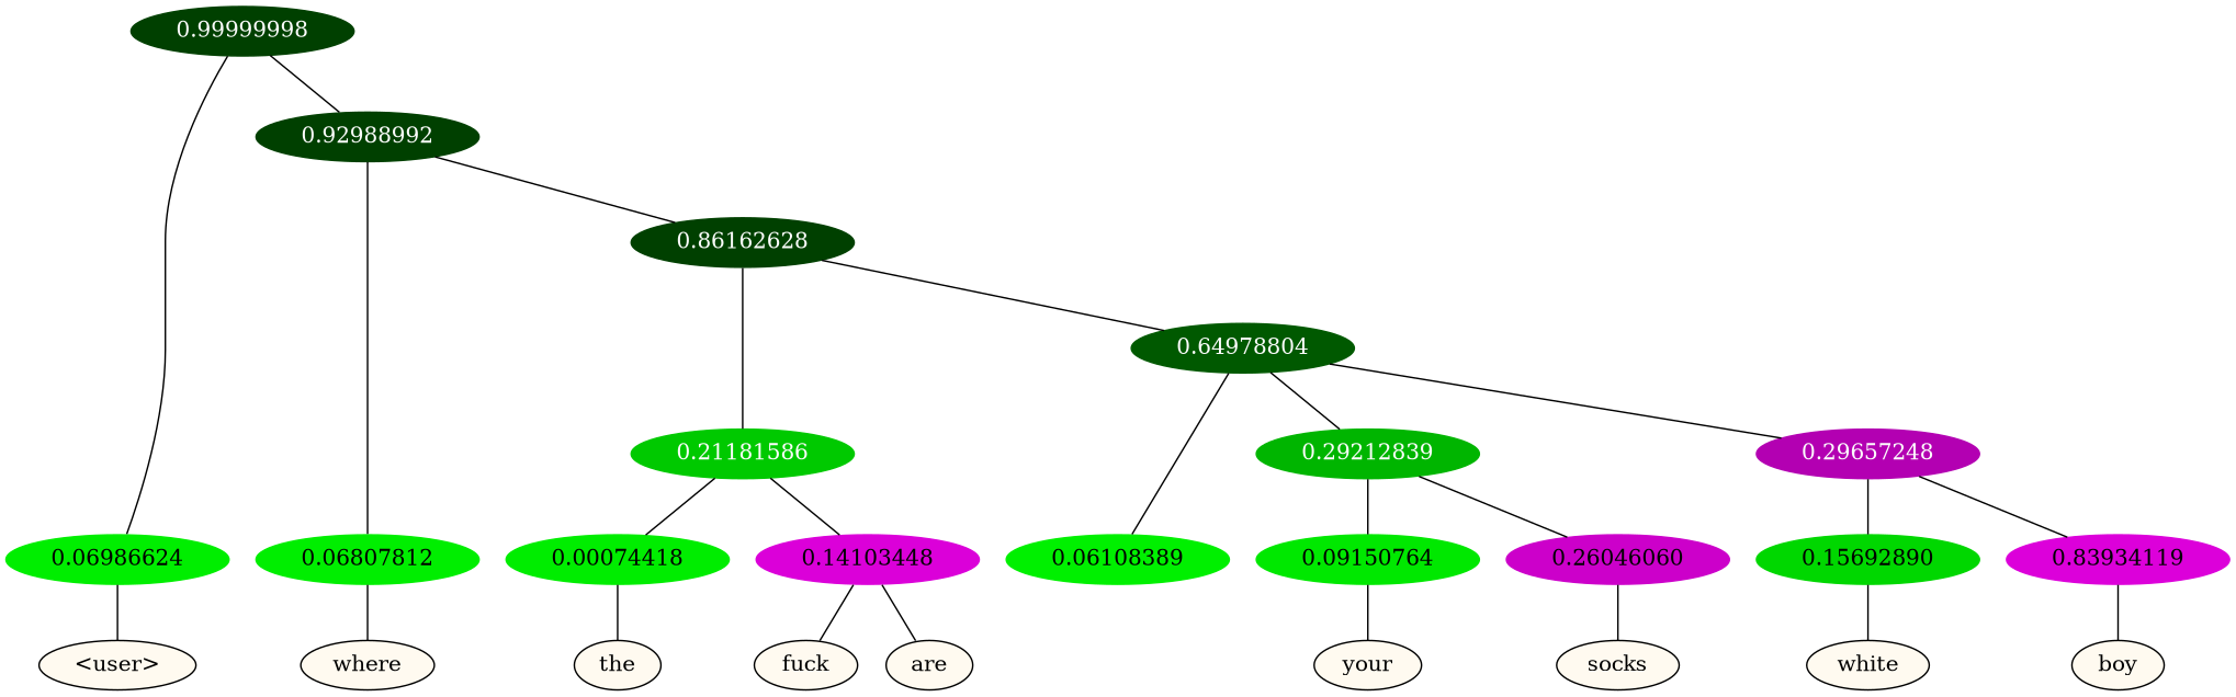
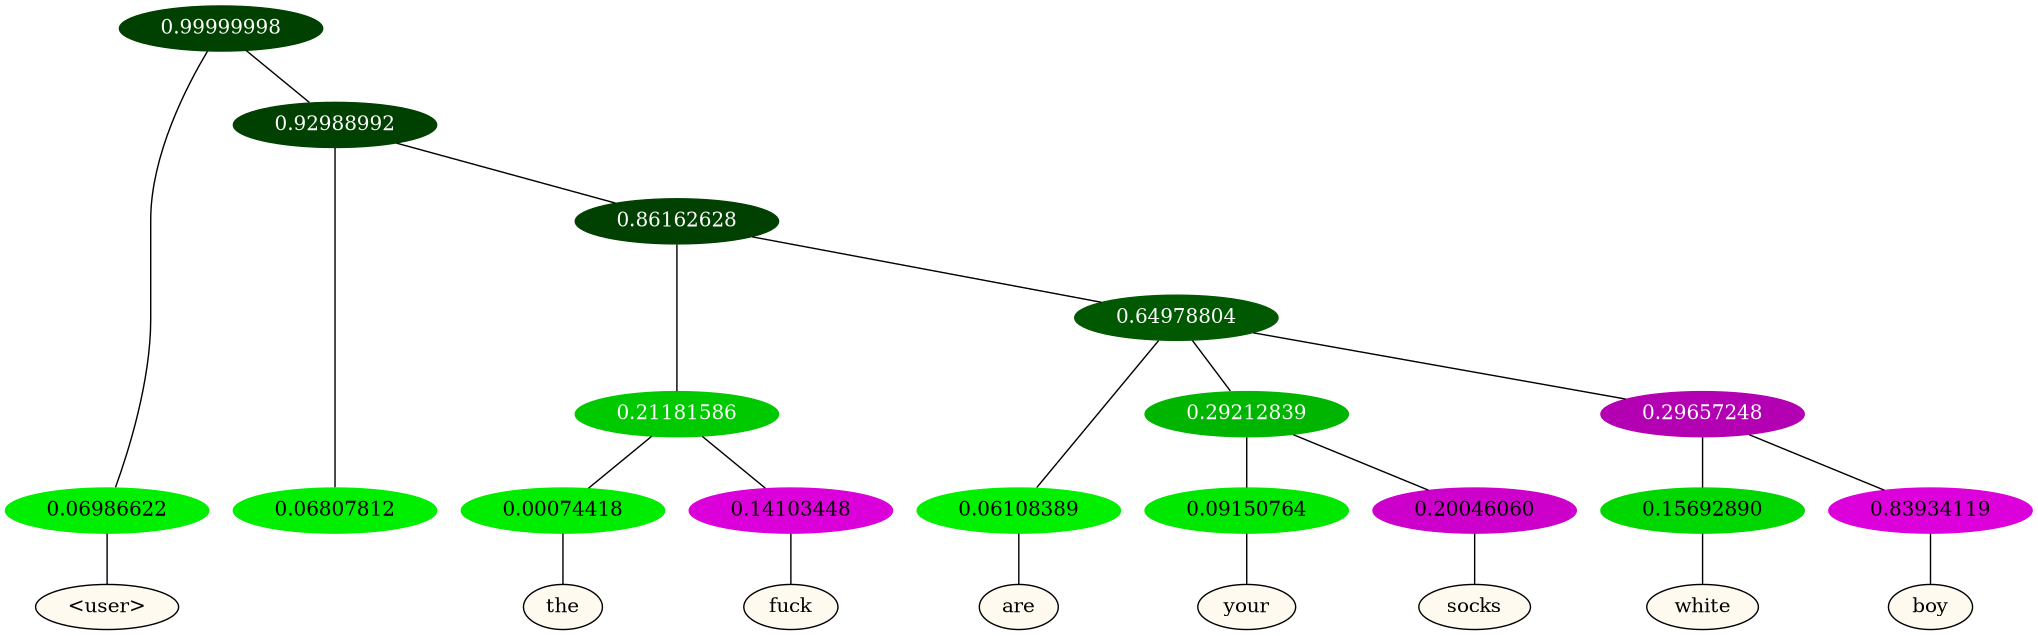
  graph {
    node [color=black format=png nodesep=0.001 ordering=out overlap_scaling=0.01 ranksep=0.001 style=filled]
    n1 [fillcolor=floralwhite height=0.15 label="\<user\>" style="filled,solid" width=0.15]
-   n2 [fillcolor=floralwhite height=0.15 label=where style="filled,solid" width=0.15]
    n3 [fillcolor=floralwhite height=0.15 label=the style="filled,solid" width=0.15]
    n4 [fillcolor=floralwhite height=0.15 label=fuck style="filled,solid" width=0.15]
    n5 [fillcolor=floralwhite height=0.15 label=are style="filled,solid" width=0.15]
    n6 [fillcolor=floralwhite height=0.15 label=your style="filled,solid" width=0.15]
    n7 [fillcolor=floralwhite height=0.15 label=socks style="filled,solid" width=0.15]
    n8 [fillcolor=floralwhite height=0.15 label=white style="filled,solid" width=0.15]
    n9 [fillcolor=floralwhite height=0.15 label=boy style="filled,solid" width=0.15]
-   n10 [color="0.334 1.000 0.930" fontcolor=black height=0.15 label=0.06986624 width=0.15]
+   n10 [color="0.334 1.000 0.930" fontcolor=black height=0.15 label=0.06986622 width=0.15]
    n11 [color="0.334 1.000 0.932" fontcolor=black height=0.15 label=0.06807812 width=0.15]
    n12 [color="0.334 1.000 0.929" fontcolor=black height=0.15 label=0.00074418 width=0.15]
    n13 [color="0.835 1.000 0.859" fontcolor=black height=0.15 label=0.14103448 width=0.15]
    n14 [color="0.334 1.000 0.939" fontcolor=black height=0.15 label=0.06108389 width=0.15]
    n15 [color="0.334 1.000 0.908" fontcolor=black height=0.15 label=0.09150764 width=0.15]
-   n16 [color="0.835 1.000 0.800" fontcolor=black height=0.15 label=0.26046060 width=0.15]
+   n16 [color="0.835 1.000 0.800" fontcolor=black height=0.15 label=0.20046060 width=0.15]
    n17 [color="0.334 1.000 0.843" fontcolor=black height=0.15 label=0.15692890 width=0.15]
    n18 [color="0.835 1.000 0.861" fontcolor=black height=0.15 label=0.83934119 width=0.15]
    n19 [color="0.334 1.000 0.250" fontcolor=grey99 height=0.15 label=0.99999998 width=0.15]
    n20 [color="0.334 1.000 0.250" fontcolor=grey99 height=0.15 label=0.92988992 width=0.15]
    n21 [color="0.334 1.000 0.250" fontcolor=grey99 height=0.15 label=0.86162628 width=0.15]
    n22 [color="0.334 1.000 0.788" fontcolor=grey99 height=0.15 label=0.21181586 width=0.15]
    n23 [color="0.334 1.000 0.350" fontcolor=grey99 height=0.15 label=0.64978804 width=0.15]
    n24 [color="0.334 1.000 0.708" fontcolor=grey99 height=0.15 label=0.29212839 width=0.15]
    n25 [color="0.835 1.000 0.703" fontcolor=grey99 height=0.15 label=0.29657248 width=0.15]
    subgraph sub_1 {
      rank=same
      n1
-     n2
      n3
      n4
      n5
      n6
      n7
      n8
      n9
    }
    subgraph sub_2 {
      rank=same
      n10
      n11
      n12
      n13
      n14
      n15
      n16
      n17
      n18
    }
    n10 -- n1
-   n11 -- n2
    n12 -- n3
    n13 -- n4
-   n13 -- n5
+   n14 -- n5
    n15 -- n6
    n16 -- n7
    n17 -- n8
    n18 -- n9
    n19 -- n10
    n19 -- n20
    n20 -- n11
    n20 -- n21
    n21 -- n22
    n21 -- n23
    n22 -- n12
    n22 -- n13
    n23 -- n14
    n23 -- n24
    n23 -- n25
    n24 -- n15
    n24 -- n16
    n25 -- n17
    n25 -- n18
  }
